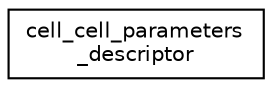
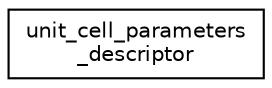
  digraph {
    rankdir=LR
-   n1 [color=black fillcolor=white fontname=Helvetica fontsize=10 height=0.2 label="cell_cell_parameters\l_descriptor" shape=record style=filled width=0.4]
+   n1 [color=black fillcolor=white fontname=Helvetica fontsize=10 height=0.2 label="unit_cell_parameters\l_descriptor" shape=record style=filled width=0.4]
  }
